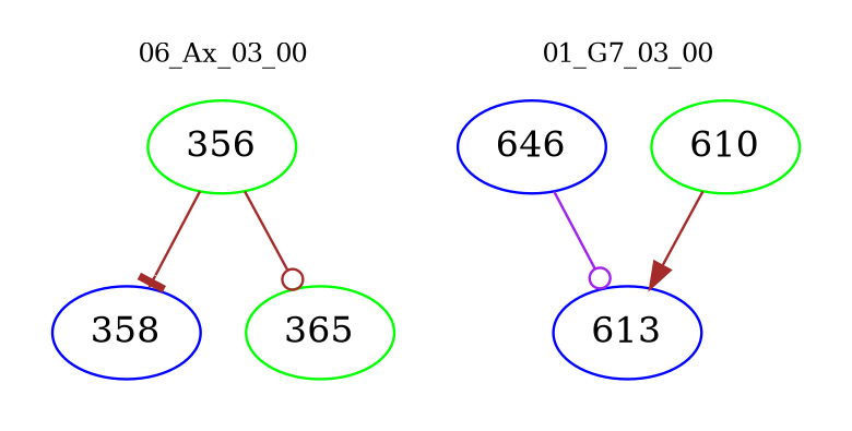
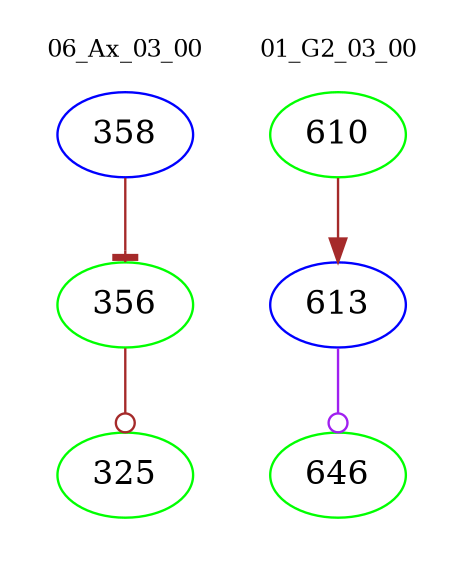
  digraph {
    node [color=green]
    edge [arrowhead=odot color=brown]
    n1 [label=356]
    n2 [color=blue label=358]
-   n3 [label=365]
+   n3 [label=325]
    n4 [color=blue label=613]
    n5 [label=610]
-   n6 [color=blue label=646]
+   n6 [label=646]
    subgraph cluster_1 {
      color=white
      fontsize=10
      label="06_Ax_03_00"
      n1
      n2
      n3
    }
    subgraph cluster_2 {
      color=white
      fontsize=10
-     label="01_G7_03_00"
+     label="01_G2_03_00"
      n4
      n5
      n6
    }
-   n1 -> n2 [arrowhead=tee]
+   n2 -> n1 [arrowhead=tee]
    n1 -> n3
-   n6 -> n4 [color=purple]
+   n4 -> n6 [color=purple]
    n5 -> n4 [arrowhead=normal]
  }
